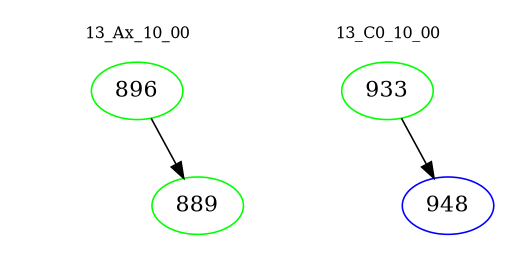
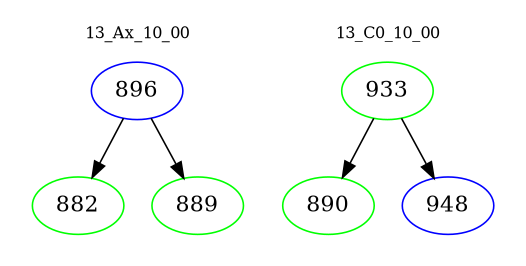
  digraph {
    node [color=green]
    edge [color=black]
-   n1 [label=896]
+   n1 [color=blue label=896]
+   n2 [label=882]
    n3 [label=889]
    n4 [label=933]
+   n5 [label=890]
    n6 [color=blue label=948]
    subgraph cluster_1 {
      color=white
      fontsize=10
      label="13_Ax_10_00"
      n1
+     n2
      n3
    }
    subgraph cluster_2 {
      color=white
      fontsize=10
      label="13_C0_10_00"
      n4
+     n5
      n6
    }
+   n1 -> n2
    n1 -> n3
+   n4 -> n5
    n4 -> n6
  }
